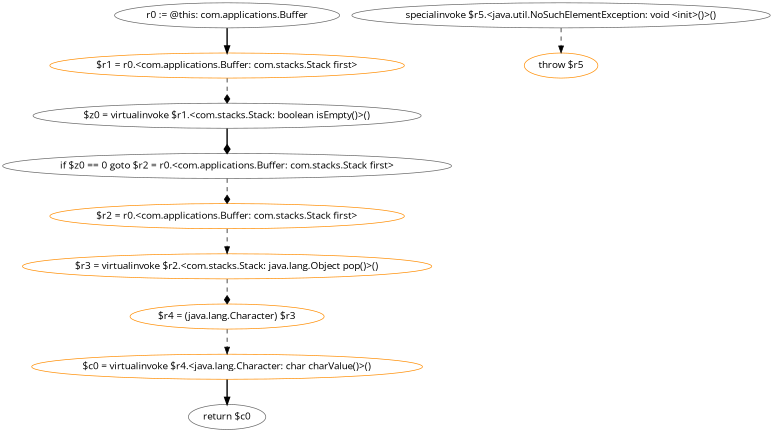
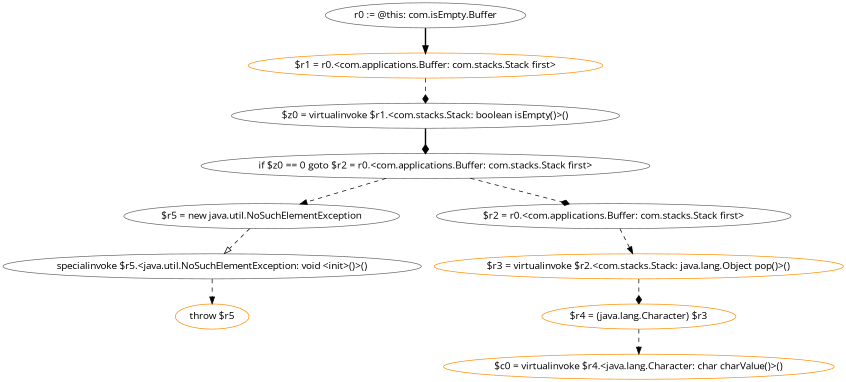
  digraph {
    fontname="Open Sans"
    node [color=gray40 fontname="Open Sans"]
    edge [arrowhead=normal fontname="Open Sans" style=dashed]
    "$r1 = r0.<com.applications.Buffer: com.stacks.Stack first>" [color=darkorange]
-   "r0 := @this: com.applications.Buffer"
+   "r0 := @this: com.applications.Buffer" [label="r0 := @this: com.isEmpty.Buffer"]
    "$z0 = virtualinvoke $r1.<com.stacks.Stack: boolean isEmpty()>()"
    "if $z0 == 0 goto $r2 = r0.<com.applications.Buffer: com.stacks.Stack first>"
-   "$r2 = r0.<com.applications.Buffer: com.stacks.Stack first>" [color=darkorange]
+   "$r5 = new java.util.NoSuchElementException"
+   "$r2 = r0.<com.applications.Buffer: com.stacks.Stack first>"
    "specialinvoke $r5.<java.util.NoSuchElementException: void <init>()>()"
    "$r3 = virtualinvoke $r2.<com.stacks.Stack: java.lang.Object pop()>()" [color=darkorange]
    "throw $r5" [color=darkorange]
    "$r4 = (java.lang.Character) $r3" [color=darkorange]
    "$c0 = virtualinvoke $r4.<java.lang.Character: char charValue()>()" [color=darkorange]
-   "return $c0"
    "$r1 = r0.<com.applications.Buffer: com.stacks.Stack first>" -> "$z0 = virtualinvoke $r1.<com.stacks.Stack: boolean isEmpty()>()" [arrowhead=diamond]
    "r0 := @this: com.applications.Buffer" -> "$r1 = r0.<com.applications.Buffer: com.stacks.Stack first>" [style=bold]
    "$z0 = virtualinvoke $r1.<com.stacks.Stack: boolean isEmpty()>()" -> "if $z0 == 0 goto $r2 = r0.<com.applications.Buffer: com.stacks.Stack first>" [arrowhead=diamond style=bold]
+   "if $z0 == 0 goto $r2 = r0.<com.applications.Buffer: com.stacks.Stack first>" -> "$r5 = new java.util.NoSuchElementException"
    "if $z0 == 0 goto $r2 = r0.<com.applications.Buffer: com.stacks.Stack first>" -> "$r2 = r0.<com.applications.Buffer: com.stacks.Stack first>" [arrowhead=diamond]
+   "$r5 = new java.util.NoSuchElementException" -> "specialinvoke $r5.<java.util.NoSuchElementException: void <init>()>()" [arrowhead=onormal]
    "$r2 = r0.<com.applications.Buffer: com.stacks.Stack first>" -> "$r3 = virtualinvoke $r2.<com.stacks.Stack: java.lang.Object pop()>()"
    "specialinvoke $r5.<java.util.NoSuchElementException: void <init>()>()" -> "throw $r5"
    "$r3 = virtualinvoke $r2.<com.stacks.Stack: java.lang.Object pop()>()" -> "$r4 = (java.lang.Character) $r3" [arrowhead=diamond]
    "$r4 = (java.lang.Character) $r3" -> "$c0 = virtualinvoke $r4.<java.lang.Character: char charValue()>()"
-   "$c0 = virtualinvoke $r4.<java.lang.Character: char charValue()>()" -> "return $c0" [style=bold]
  }
